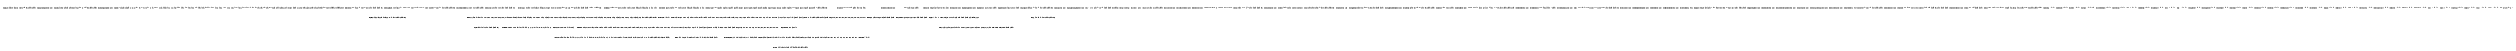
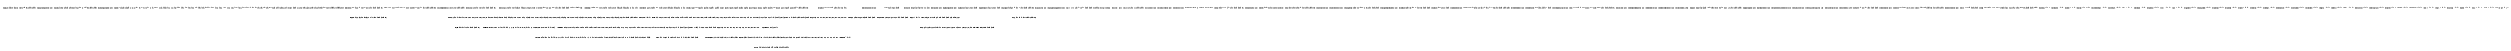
  digraph {
    rankdir=TB
    ranksep=3
    node [color=purple shape=record]
    edge [headport=product_id tailport=product_id]
    n1 [label="DTB_API_ACCOUNT|<api_account_id>api_account_id|<api_access_key>api_access_key|<api_secret_key>api_secret_key|<enable>enable|<del_flg>del_flg|<create_date>create_date|<update_date>update_date}" width=4]
    n2 [label="DTB_API_ACCOUNT_API_ACCOUNT_ID_SEQ|<sequence>sequence}" width=4]
    n3 [color=black label="DTB_API_CONFIG|<api_config_id>api_config_id|<operation_name>operation_name|<operation_description>operation_description|<auth_types>auth_types|<enable>enable|<is_log>is_log|<sub_data>sub_data|<del_flg>del_flg|<create_date>create_date|<update_date>update_date}" width=4]
    n4 [color=black label="DTB_API_CONFIG_API_CONFIG_ID_SEQ|<sequence>sequence}" width=4]
    n5 [label="DTB_BASEINFO|<id>id|<company_name>company_name|<company_kana>company_kana|<zip01>zip01|<zip02>zip02|<pref>pref|<addr01>addr01|<addr02>addr02|<tel01>tel01|<tel02>tel02|<tel03>tel03|<fax01>fax01|<fax02>fax02|<fax03>fax03|<business_hour>business_hour|<law_company>law_company|<law_manager>law_manager|<law_zip01>law_zip01|<law_zip02>law_zip02|<law_pref>law_pref|<law_addr01>law_addr01|<law_addr02>law_addr02|<law_tel01>law_tel01|<law_tel02>law_tel02|<law_tel03>law_tel03|<law_fax01>law_fax01|<law_fax02>law_fax02|<law_fax03>law_fax03|<law_email>law_email|<law_url>law_url|<law_term01>law_term01|<law_term02>law_term02|<law_term03>law_term03|<law_term04>law_term04|<law_term05>law_term05|<law_term06>law_term06|<law_term07>law_term07|<law_term08>law_term08|<law_term09>law_term09|<law_term10>law_term10|<tax>tax|<tax_rule>tax_rule|<email01>email01|<email02>email02|<email03>email03|<email04>email04|<email05>email05|<free_rule>free_rule|<shop_name>shop_name|<shop_kana>shop_kana|<shop_name_eng>shop_name_eng|<point_rate>point_rate|<welcome_point>welcome_point|<update_date>update_date|<top_tpl>top_tpl|<product_tpl>product_tpl|<detail_tpl>detail_tpl|<mypage_tpl>mypage_tpl|<good_traded>good_traded|<message>message|<regular_holiday_ids>regular_holiday_ids|<latitude>latitude|<longitude>longitude|<downloadable_days>downloadable_days|<downloadable_days_unlimited>downloadable_days_unlimited}" width=4]
    n6 [color=black label="DTB_BEST_PRODUCTS|<best_id>best_id|<category_id>category_id|<rank>rank|<product_id>product_id|<title>title|<comment>comment|<creator_id>creator_id|<create_date>create_date|<update_date>update_date|<del_flg>del_flg}" width=4]
    n7 [color=black label="DTB_CATEGORY|<category_id>category_id|<category_name>category_name|<parent_category_id>parent_category_id|<level>level|<rank>rank|<creator_id>creator_id|<create_date>create_date|<update_date>update_date|<del_flg>del_flg}" width=4]
    n8 [label="DTB_PRODUCTS|<product_id>product_id|<name>name|<maker_id>maker_id|<status>status|<comment1>comment1|<comment2>comment2|<comment3>comment3|<comment4>comment4|<comment5>comment5|<comment6>comment6|<note>note|<main_list_comment>main_list_comment|<main_list_image>main_list_image|<main_comment>main_comment|<main_image>main_image|<main_large_image>main_large_image|<sub_title1>sub_title1|<sub_comment1>sub_comment1|<sub_image1>sub_image1|<sub_large_image1>sub_large_image1|<sub_title2>sub_title2|<sub_comment2>sub_comment2|<sub_image2>sub_image2|<sub_large_image2>sub_large_image2|<sub_title3>sub_title3|<sub_comment3>sub_comment3|<sub_image3>sub_image3|<sub_large_image3>sub_large_image3|<sub_title4>sub_title4|<sub_comment4>sub_comment4|<sub_image4>sub_image4|<sub_large_image4>sub_large_image4|<sub_title5>sub_title5|<sub_comment5>sub_comment5|<sub_image5>sub_image5|<sub_large_image5>sub_large_image5|<sub_title6>sub_title6|<sub_comment6>sub_comment6|<sub_image6>sub_image6|<sub_large_image6>sub_large_image6|<del_flg>del_flg|<creator_id>creator_id|<create_date>create_date|<update_date>update_date|<deliv_date_id>deliv_date_id}" width=4]
    n9 [label="DTB_MAKER|<maker_id>maker_id|<name>name|<rank>rank|<creator_id>creator_id|<create_date>create_date|<update_date>update_date|<del_flg>del_flg}" width=4]
    n10 [color=black label="DTB_BEST_PRODUCTS_BEST_ID_SEQ|<sequence>sequence}" width=4]
    n11 [label="DTB_BKUP|<bkup_name>bkup_name|<bkup_memo>bkup_memo|<create_date>create_date}" width=4]
    n12 [label="DTB_BLOC|<device_type_id>device_type_id|<bloc_id>bloc_id|<bloc_name>bloc_name|<tpl_path>tpl_path|<filename>filename|<create_date>create_date|<update_date>update_date|<php_path>php_path|<deletable_flg>deletable_flg|<plugin_id>plugin_id}" width=4]
    n13 [label="DTB_PLUGIN|<plugin_id>plugin_id|<plugin_name>plugin_name|<plugin_code>plugin_code|<class_name>class_name|<author>author|<author_site_url>author_site_url|<plugin_site_url>plugin_site_url|<plugin_version>plugin_version|<compliant_version>compliant_version|<plugin_description>plugin_description|<priority>priority|<enable>enable|<free_field1>free_field1|<free_field2>free_field2|<free_field3>free_field3|<free_field4>free_field4|<create_date>create_date|<update_date>update_date}" width=4]
    n14 [color=black label="DTB_BLOC_BLOC_ID_SEQ|<sequence>sequence}" width=4]
    n15 [label="DTB_BLOCPOSITION|<device_type_id>device_type_id|<page_id>page_id|<target_id>target_id|<bloc_id>bloc_id|<bloc_row>bloc_row|<anywhere>anywhere}" width=4]
    n16 [color=black label="MTB_TARGET|<id>id|<name>name|<rank>rank}" width=4]
    n17 [label="DTB_CATEGORY_CATEGORY_ID_SEQ|<sequence>sequence}" width=4]
    n18 [label="DTB_CATEGORY_COUNT|<category_id>category_id|<product_count>product_count|<create_date>create_date}" width=4]
    n19 [label="DTB_CATEGORY_TOTAL_COUNT|<category_id>category_id|<product_count>product_count|<create_date>create_date}" width=4]
    n20 [color=black label="DTB_CLASS|<class_id>class_id|<name>name|<rank>rank|<creator_id>creator_id|<create_date>create_date|<update_date>update_date|<del_flg>del_flg}" width=4]
    n21 [color=black label="DTB_CLASS_CLASS_ID_SEQ|<sequence>sequence}" width=4]
    n22 [color=black label="DTB_CLASSCATEGORY|<classcategory_id>classcategory_id|<name>name|<class_id>class_id|<rank>rank|<creator_id>creator_id|<create_date>create_date|<update_date>update_date|<del_flg>del_flg}" width=4]
    n23 [color=black label="DTB_CLASSCATEGORY_CLASSCATEGORY_ID_SEQ|<sequence>sequence}" width=4]
    n24 [label="DTB_CSV|<no>no|<csv_id>csv_id|<col>col|<disp_name>disp_name|<rank>rank|<rw_flg>rw_flg|<status>status|<create_date>create_date|<update_date>update_date|<mb_convert_kana_option>mb_convert_kana_option|<size_const_type>size_const_type|<error_check_types>error_check_types}" width=4]
    n25 [label="DTB_CSV_NO_SEQ|<sequence>sequence}" width=4]
    n26 [label="DTB_CSV_SQL|<sql_id>sql_id|<sql_name>sql_name|<csv_sql>csv_sql|<create_date>create_date|<update_date>update_date}" width=4]
    n27 [color=black label="DTB_CSV_SQL_SQL_ID_SEQ|<sequence>sequence}" width=4]
    n28 [label="DTB_CUSTOMER|<customer_id>customer_id|<name01>name01|<name02>name02|<kana01>kana01|<kana02>kana02|<zip01>zip01|<zip02>zip02|<pref>pref|<addr01>addr01|<addr02>addr02|<email>email|<email_mobile>email_mobile|<tel01>tel01|<tel02>tel02|<tel03>tel03|<fax01>fax01|<fax02>fax02|<fax03>fax03|<sex>sex|<job>job|<birth>birth|<password>password|<reminder>reminder|<reminder_answer>reminder_answer|<salt>salt|<secret_key>secret_key|<first_buy_date>first_buy_date|<last_buy_date>last_buy_date|<buy_times>buy_times|<buy_total>buy_total|<point>point|<note>note|<status>status|<create_date>create_date|<update_date>update_date|<del_flg>del_flg|<mobile_phone_id>mobile_phone_id|<mailmaga_flg>mailmaga_flg}" width=4]
    n29 [label="DTB_CUSTOMER_CUSTOMER_ID_SEQ|<sequence>sequence}" width=4]
    n30 [color=black label="DTB_CUSTOMER_FAVORITE_PRODUCTS|<customer_id>customer_id|<product_id>product_id|<create_date>create_date|<update_date>update_date}" width=4]
    n31 [color=black label="DTB_DELIV|<deliv_id>deliv_id|<product_type_id>product_type_id|<name>name|<service_name>service_name|<remark>remark|<confirm_url>confirm_url|<rank>rank|<status>status|<del_flg>del_flg|<creator_id>creator_id|<create_date>create_date|<update_date>update_date}" width=4]
    n32 [color=black label="MTB_PRODUCT_TYPE|<id>id|<name>name|<rank>rank}" width=4]
    n33 [color=black label="DTB_DELIV_DELIV_ID_SEQ|<sequence>sequence}" width=4]
    n34 [label="DTB_DELIVFEE|<deliv_id>deliv_id|<fee_id>fee_id|<fee>fee|<pref>pref}" width=4]
    n35 [label="DTB_DELIVTIME|<deliv_id>deliv_id|<time_id>time_id|<deliv_time>deliv_time}" width=4]
    n36 [label="DTB_HOLIDAY|<holiday_id>holiday_id|<title>title|<month>month|<day>day|<rank>rank|<creator_id>creator_id|<create_date>create_date|<update_date>update_date|<del_flg>del_flg}" width=4]
    n37 [color=black label="DTB_HOLIDAY_HOLIDAY_ID_SEQ|<sequence>sequence}" width=4]
    n38 [label="DTB_INDEX_LIST|<table_name>table_name|<column_name>column_name|<recommend_flg>recommend_flg|<recommend_comment>recommend_comment}" width=4]
    n39 [label="DTB_KIYAKU|<kiyaku_id>kiyaku_id|<kiyaku_title>kiyaku_title|<kiyaku_text>kiyaku_text|<rank>rank|<creator_id>creator_id|<create_date>create_date|<update_date>update_date|<del_flg>del_flg}" width=4]
    n40 [label="DTB_KIYAKU_KIYAKU_ID_SEQ|<sequence>sequence}" width=4]
    n41 [color=black label="DTB_MAIL_HISTORY|<send_id>send_id|<order_id>order_id|<send_date>send_date|<template_id>template_id|<creator_id>creator_id|<subject>subject|<mail_body>mail_body}" width=4]
    n42 [color=black label="DTB_ORDER|<order_id>order_id|<order_temp_id>order_temp_id|<customer_id>customer_id|<message>message|<order_name01>order_name01|<order_name02>order_name02|<order_kana01>order_kana01|<order_kana02>order_kana02|<order_email>order_email|<order_tel01>order_tel01|<order_tel02>order_tel02|<order_tel03>order_tel03|<order_fax01>order_fax01|<order_fax02>order_fax02|<order_fax03>order_fax03|<order_zip01>order_zip01|<order_zip02>order_zip02|<order_pref>order_pref|<order_addr01>order_addr01|<order_addr02>order_addr02|<order_sex>order_sex|<order_birth>order_birth|<order_job>order_job|<subtotal>subtotal|<discount>discount|<deliv_id>deliv_id|<deliv_fee>deliv_fee|<charge>charge|<use_point>use_point|<add_point>add_point|<birth_point>birth_point|<tax>tax|<total>total|<payment_total>payment_total|<payment_id>payment_id|<payment_method>payment_method|<note>note|<status>status|<create_date>create_date|<update_date>update_date|<commit_date>commit_date|<payment_date>payment_date|<device_type_id>device_type_id|<del_flg>del_flg|<memo01>memo01|<memo02>memo02|<memo03>memo03|<memo04>memo04|<memo05>memo05|<memo06>memo06|<memo07>memo07|<memo08>memo08|<memo09>memo09|<memo10>memo10}" width=4]
    n43 [label="DTB_TEMPLATES|<template_code>template_code|<device_type_id>device_type_id|<template_name>template_name|<create_date>create_date|<update_date>update_date}" width=4]
    n44 [color=black label="DTB_ORDER_TEMP|<order_temp_id>order_temp_id|<customer_id>customer_id|<message>message|<order_name01>order_name01|<order_name02>order_name02|<order_kana01>order_kana01|<order_kana02>order_kana02|<order_email>order_email|<order_tel01>order_tel01|<order_tel02>order_tel02|<order_tel03>order_tel03|<order_fax01>order_fax01|<order_fax02>order_fax02|<order_fax03>order_fax03|<order_zip01>order_zip01|<order_zip02>order_zip02|<order_pref>order_pref|<order_addr01>order_addr01|<order_addr02>order_addr02|<order_sex>order_sex|<order_birth>order_birth|<order_job>order_job|<subtotal>subtotal|<discount>discount|<deliv_id>deliv_id|<deliv_fee>deliv_fee|<charge>charge|<use_point>use_point|<add_point>add_point|<birth_point>birth_point|<tax>tax|<total>total|<payment_total>payment_total|<payment_id>payment_id|<payment_method>payment_method|<note>note|<mail_flag>mail_flag|<status>status|<deliv_check>deliv_check|<point_check>point_check|<create_date>create_date|<update_date>update_date|<device_type_id>device_type_id|<del_flg>del_flg|<order_id>order_id|<memo01>memo01|<memo02>memo02|<memo03>memo03|<memo04>memo04|<memo05>memo05|<memo06>memo06|<memo07>memo07|<memo08>memo08|<memo09>memo09|<memo10>memo10|<session>session}" width=4]
    n45 [label="DTB_PAYMENT|<payment_id>payment_id|<payment_method>payment_method|<charge>charge|<rule_max>rule_max|<rank>rank|<note>note|<fix>fix|<status>status|<del_flg>del_flg|<creator_id>creator_id|<create_date>create_date|<update_date>update_date|<payment_image>payment_image|<upper_rule>upper_rule|<charge_flg>charge_flg|<rule_min>rule_min|<upper_rule_max>upper_rule_max|<module_id>module_id|<module_path>module_path|<memo01>memo01|<memo02>memo02|<memo03>memo03|<memo04>memo04|<memo05>memo05|<memo06>memo06|<memo07>memo07|<memo08>memo08|<memo09>memo09|<memo10>memo10}" width=4]
    n46 [label="MTB_DEVICE_TYPE|<id>id|<name>name|<rank>rank}" width=4]
+   n47 [label="DTB_MAIL_HISTORY_SEND_ID_SEQ|<sequence>sequence}" width=4]
    n48 [label="DTB_MAILMAGA_TEMPLATE|<template_id>template_id|<subject>subject|<mail_method>mail_method|<body>body|<del_flg>del_flg|<creator_id>creator_id|<create_date>create_date|<update_date>update_date}" width=4]
    n49 [label="DTB_MAILMAGA_TEMPLATE_TEMPLATE_ID_SEQ|<sequence>sequence}" width=4]
    n50 [color=black label="DTB_MAILTEMPLATE|<template_id>template_id|<subject>subject|<header>header|<footer>footer|<creator_id>creator_id|<del_flg>del_flg|<create_date>create_date|<update_date>update_date}" width=4]
    n51 [label="DTB_MAKER_COUNT|<maker_id>maker_id|<product_count>product_count|<create_date>create_date}" width=4]
    n52 [color=black label="DTB_MAKER_MAKER_ID_SEQ|<sequence>sequence}" width=4]
    n53 [label="DTB_MEMBER|<member_id>member_id|<name>name|<department>department|<login_id>login_id|<password>password|<salt>salt|<authority>authority|<rank>rank|<work>work|<del_flg>del_flg|<creator_id>creator_id|<create_date>create_date|<update_date>update_date|<login_date>login_date}" width=4]
    n54 [color=black label="DTB_MEMBER_MEMBER_ID_SEQ|<sequence>sequence}" width=4]
    n55 [label="DTB_MOBILE_EXT_SESSION_ID|<session_id>session_id|<param_key>param_key|<param_value>param_value|<url>url|<create_date>create_date}" width=4]
    n56 [label="DTB_MODULE|<module_id>module_id|<module_code>module_code|<module_name>module_name|<sub_data>sub_data|<auto_update_flg>auto_update_flg|<del_flg>del_flg|<create_date>create_date|<update_date>update_date}" width=4]
    n57 [label="DTB_MODULE_UPDATE_LOGS|<log_id>log_id|<module_id>module_id|<buckup_path>buckup_path|<error_flg>error_flg|<error>error|<ok>ok|<create_date>create_date|<update_date>update_date}" width=4]
    n58 [label="DTB_MODULE_UPDATE_LOGS_LOG_ID_SEQ|<sequence>sequence}" width=4]
    n59 [label="DTB_NEWS|<news_id>news_id|<news_date>news_date|<rank>rank|<news_title>news_title|<news_comment>news_comment|<news_url>news_url|<news_select>news_select|<link_method>link_method|<creator_id>creator_id|<create_date>create_date|<update_date>update_date|<del_flg>del_flg}" width=4]
    n60 [label="DTB_NEWS_NEWS_ID_SEQ|<sequence>sequence}" width=4]
    n61 [label="DTB_ORDER_DETAIL|<order_detail_id>order_detail_id|<order_id>order_id|<product_id>product_id|<product_class_id>product_class_id|<product_name>product_name|<product_code>product_code|<classcategory_name1>classcategory_name1|<classcategory_name2>classcategory_name2|<price>price|<quantity>quantity|<point_rate>point_rate}" width=4]
    n62 [color=black label="DTB_ORDER_DETAIL_ORDER_DETAIL_ID_SEQ|<sequence>sequence}" width=4]
    n63 [label="DTB_ORDER_ORDER_ID_SEQ|<sequence>sequence}" width=4]
    n64 [color=black label="DTB_OTHER_DELIV|<other_deliv_id>other_deliv_id|<customer_id>customer_id|<name01>name01|<name02>name02|<kana01>kana01|<kana02>kana02|<zip01>zip01|<zip02>zip02|<pref>pref|<addr01>addr01|<addr02>addr02|<tel01>tel01|<tel02>tel02|<tel03>tel03|<fax01>fax01|<fax02>fax02|<fax03>fax03}" width=4]
    n65 [label="DTB_OTHER_DELIV_OTHER_DELIV_ID_SEQ|<sequence>sequence}" width=4]
    n66 [color=black label="DTB_OWNERSSTORE_SETTINGS|<public_key>public_key}" width=4]
    n67 [label="DTB_PAGELAYOUT|<device_type_id>device_type_id|<page_id>page_id|<page_name>page_name|<url>url|<filename>filename|<header_chk>header_chk|<footer_chk>footer_chk|<edit_flg>edit_flg|<author>author|<description>description|<keyword>keyword|<update_url>update_url|<create_date>create_date|<update_date>update_date}" width=4]
    n68 [label="DTB_PAGELAYOUT_PAGE_ID_SEQ|<sequence>sequence}" width=4]
    n69 [label="DTB_PAYMENT_OPTIONS|<deliv_id>deliv_id|<payment_id>payment_id|<rank>rank}" width=4]
    n70 [color=black label="DTB_PAYMENT_PAYMENT_ID_SEQ|<sequence>sequence}" width=4]
    n71 [label="DTB_PLUGIN_HOOKPOINT|<plugin_hookpoint_id>plugin_hookpoint_id|<plugin_id>plugin_id|<hook_point>hook_point|<callback>callback|<create_date>create_date|<update_date>update_date}" width=4]
    n72 [color=black label="DTB_PLUGIN_HOOKPOINT_PLUGIN_HOOKPOINT_ID_SEQ|<sequence>sequence}" width=4]
    n73 [label="DTB_PLUGIN_PLUGIN_ID_SEQ|<sequence>sequence}" width=4]
-   n74 [label="DTB_PRODUCT_CATEGORIES|<product_id>product_id|<category_id>category_id|<rank>rank}" width=4]
    n75 [color=black label="DTB_PRODUCT_STATUS|<product_status_id>product_status_id|<product_id>product_id|<creator_id>creator_id|<create_date>create_date|<update_date>update_date|<del_flg>del_flg}" width=4]
    n76 [label="DTB_PRODUCTS_CLASS|<product_class_id>product_class_id|<product_id>product_id|<classcategory_id1>classcategory_id1|<classcategory_id2>classcategory_id2|<product_type_id>product_type_id|<product_code>product_code|<stock>stock|<stock_unlimited>stock_unlimited|<sale_limit>sale_limit|<price01>price01|<price02>price02|<deliv_fee>deliv_fee|<point_rate>point_rate|<creator_id>creator_id|<create_date>create_date|<update_date>update_date|<down_filename>down_filename|<down_realfilename>down_realfilename|<del_flg>del_flg}" width=4]
    n77 [label="DTB_PRODUCTS_CLASS_PRODUCT_CLASS_ID_SEQ|<sequence>sequence}" width=4]
    n78 [color=black label="DTB_PRODUCTS_PRODUCT_ID_SEQ|<sequence>sequence}" width=4]
    n79 [color=black label="DTB_RECOMMEND_PRODUCTS|<product_id>product_id|<recommend_product_id>recommend_product_id|<rank>rank|<comment>comment|<status>status|<creator_id>creator_id|<create_date>create_date|<update_date>update_date}" width=4]
    n80 [label="DTB_REVIEW|<review_id>review_id|<product_id>product_id|<reviewer_name>reviewer_name|<reviewer_url>reviewer_url|<sex>sex|<customer_id>customer_id|<recommend_level>recommend_level|<title>title|<comment>comment|<status>status|<creator_id>creator_id|<create_date>create_date|<update_date>update_date|<del_flg>del_flg}" width=4]
    n81 [label="DTB_REVIEW_REVIEW_ID_SEQ|<sequence>sequence}" width=4]
    n82 [label="DTB_SEND_CUSTOMER|<customer_id>customer_id|<send_id>send_id|<email>email|<name>name|<send_flag>send_flag}" width=4]
    n83 [label="DTB_SEND_HISTORY|<send_id>send_id|<mail_method>mail_method|<subject>subject|<body>body|<send_count>send_count|<complete_count>complete_count|<start_date>start_date|<end_date>end_date|<search_data>search_data|<del_flg>del_flg|<creator_id>creator_id|<create_date>create_date|<update_date>update_date}" width=4]
    n84 [label="DTB_SEND_HISTORY_SEND_ID_SEQ|<sequence>sequence}" width=4]
    n85 [color=black label="DTB_SESSION|<sess_id>sess_id|<sess_data>sess_data|<create_date>create_date|<update_date>update_date}" width=4]
    n86 [label="DTB_SHIPMENT_ITEM|<shipping_id>shipping_id|<product_class_id>product_class_id|<order_id>order_id|<product_name>product_name|<product_code>product_code|<classcategory_name1>classcategory_name1|<classcategory_name2>classcategory_name2|<price>price|<quantity>quantity}" width=4]
    n87 [label="DTB_SHIPPING|<shipping_id>shipping_id|<order_id>order_id|<shipping_name01>shipping_name01|<shipping_name02>shipping_name02|<shipping_kana01>shipping_kana01|<shipping_kana02>shipping_kana02|<shipping_tel01>shipping_tel01|<shipping_tel02>shipping_tel02|<shipping_tel03>shipping_tel03|<shipping_fax01>shipping_fax01|<shipping_fax02>shipping_fax02|<shipping_fax03>shipping_fax03|<shipping_pref>shipping_pref|<shipping_zip01>shipping_zip01|<shipping_zip02>shipping_zip02|<shipping_addr01>shipping_addr01|<shipping_addr02>shipping_addr02|<time_id>time_id|<shipping_time>shipping_time|<shipping_num>shipping_num|<shipping_date>shipping_date|<shipping_commit_date>shipping_commit_date|<rank>rank|<create_date>create_date|<update_date>update_date|<del_flg>del_flg}" width=4]
    n88 [color=black label="DTB_UPDATE|<module_id>module_id|<module_name>module_name|<now_version>now_version|<latest_version>latest_version|<module_explain>module_explain|<main_php>main_php|<extern_php>extern_php|<install_sql>install_sql|<uninstall_sql>uninstall_sql|<other_files>other_files|<del_flg>del_flg|<create_date>create_date|<update_date>update_date|<release_date>release_date}" width=4]
    n89 [label="MTB_ALLOWED_TAG|<id>id|<name>name|<rank>rank}" width=4]
    n90 [label="MTB_AUTH_EXCLUDES|<id>id|<name>name|<rank>rank}" width=4]
    n91 [label="MTB_AUTHORITY|<id>id|<name>name|<rank>rank}" width=4]
    n92 [color=black label="MTB_CONSTANTS|<id>id|<name>name|<rank>rank|<remarks>remarks}" width=4]
    n93 [color=black label="MTB_CUSTOMER_ORDER_STATUS|<id>id|<name>name|<rank>rank}" width=4]
    n94 [color=black label="MTB_CUSTOMER_STATUS|<id>id|<name>name|<rank>rank}" width=4]
    n95 [color=black label="MTB_DB|<id>id|<name>name|<rank>rank}" width=4]
    n96 [color=black label="MTB_DELIVERY_DATE|<id>id|<name>name|<rank>rank}" width=4]
    n97 [color=black label="MTB_DISABLE_LOGOUT|<id>id|<name>name|<rank>rank}" width=4]
    n98 [label="MTB_DISP|<id>id|<name>name|<rank>rank}" width=4]
    n99 [label="MTB_JOB|<id>id|<name>name|<rank>rank}" width=4]
    n100 [label="MTB_MAGAZINE_TYPE|<id>id|<name>name|<rank>rank}" width=4]
    n101 [label="MTB_MAIL_MAGAZINE_TYPE|<id>id|<name>name|<rank>rank}" width=4]
    n102 [label="MTB_MAIL_TEMPLATE|<id>id|<name>name|<rank>rank}" width=4]
    n103 [color=black label="MTB_MAIL_TPL_PATH|<id>id|<name>name|<rank>rank}" width=4]
    n104 [color=black label="MTB_MAIL_TYPE|<id>id|<name>name|<rank>rank}" width=4]
    n105 [label="MTB_MOBILE_DOMAIN|<id>id|<name>name|<rank>rank}" width=4]
    n106 [color=black label="MTB_ORDER_STATUS|<id>id|<name>name|<rank>rank}" width=4]
    n107 [color=black label="MTB_ORDER_STATUS_COLOR|<id>id|<name>name|<rank>rank}" width=4]
    n108 [label="MTB_OWNERSSTORE_ERR|<id>id|<name>name|<rank>rank}" width=4]
    n109 [color=black label="MTB_OWNERSSTORE_IPS|<id>id|<name>name|<rank>rank}" width=4]
    n110 [color=black label="MTB_PAGE_MAX|<id>id|<name>name|<rank>rank}" width=4]
    n111 [label="MTB_PERMISSION|<id>id|<name>name|<rank>rank}" width=4]
    n112 [label="MTB_PREF|<id>id|<name>name|<rank>rank}" width=4]
    n113 [color=black label="MTB_PRODUCT_LIST_MAX|<id>id|<name>name|<rank>rank}" width=4]
    n114 [label="MTB_PRODUCT_STATUS_COLOR|<id>id|<name>name|<rank>rank}" width=4]
    n115 [label="MTB_RECOMMEND|<id>id|<name>name|<rank>rank}" width=4]
    n116 [label="MTB_REMINDER|<id>id|<name>name|<rank>rank}" width=4]
    n117 [label="MTB_REVIEW_DENY_URL|<id>id|<name>name|<rank>rank}" width=4]
    n118 [color=black label="MTB_SEX|<id>id|<name>name|<rank>rank}" width=4]
    n119 [color=black label="MTB_STATUS|<id>id|<name>name|<rank>rank}" width=4]
    n120 [label="MTB_STATUS_IMAGE|<id>id|<name>name|<rank>rank}" width=4]
    n121 [label="MTB_TAXRULE|<id>id|<name>name|<rank>rank}" width=4]
    n122 [color=black label="MTB_WDAY|<id>id|<name>name|<rank>rank}" width=4]
    n123 [color=black label="MTB_WORK|<id>id|<name>name|<rank>rank}" width=4]
    n124 [label="MTB_ZIP|<zip_id>zip_id|<zipcode>zipcode|<state>state|<city>city|<town>town}" width=4]
    n6 -> n7 [headport=category_id tailport=category_id]
    n8 -> n9 [headport=maker_id tailport=maker_id]
    n12 -> n12 [headport=device_type_id tailport=bloc_id]
    n12 -> n13 [headport=plugin_id tailport=plugin_id]
    n15 -> n12 [headport=device_type_id tailport=bloc_id]
    n15 -> n16 [headport=id tailport=target_id]
    n22 -> n20 [headport=class_id tailport=class_id]
    n24 -> n24 [headport=no tailport=csv_id]
    n30 -> n8
    n41 -> n42 [headport=order_id tailport=order_id]
    n41 -> n43 [headport=template_code tailport=template_id]
    n42 -> n28 [headport=customer_id tailport=customer_id]
    n42 -> n31 [headport=deliv_id tailport=deliv_id]
    n42 -> n44 [headport=order_temp_id tailport=order_temp_id]
    n42 -> n45 [headport=payment_id tailport=payment_id]
    n42 -> n46 [headport=id tailport=device_type_id]
    n43 -> n46 [headport=id tailport=device_type_id]
    n44 -> n28 [headport=customer_id tailport=customer_id]
    n44 -> n31 [headport=deliv_id tailport=deliv_id]
    n44 -> n42 [headport=order_id tailport=order_id]
    n44 -> n45 [headport=payment_id tailport=payment_id]
    n44 -> n46 [headport=id tailport=device_type_id]
    n45 -> n56 [headport=module_id tailport=module_id]
    n57 -> n56 [headport=module_id tailport=module_id]
    n61 -> n8
    n61 -> n42 [headport=order_id tailport=order_id]
    n64 -> n28 [headport=customer_id tailport=customer_id]
    n69 -> n45 [headport=payment_id tailport=payment_id]
    n71 -> n13 [headport=plugin_id tailport=plugin_id]
-   n74 -> n7 [headport=category_id tailport=category_id]
    n75 -> n8
    n76 -> n8
    n76 -> n32 [headport=id tailport=product_type_id]
    n79 -> n79 [tailport=recommend_product_id]
    n80 -> n8
    n80 -> n28 [headport=customer_id tailport=customer_id]
    n82 -> n28 [headport=customer_id tailport=customer_id]
    n86 -> n42 [headport=order_id tailport=order_id]
    n87 -> n42 [headport=order_id tailport=order_id]
  }
